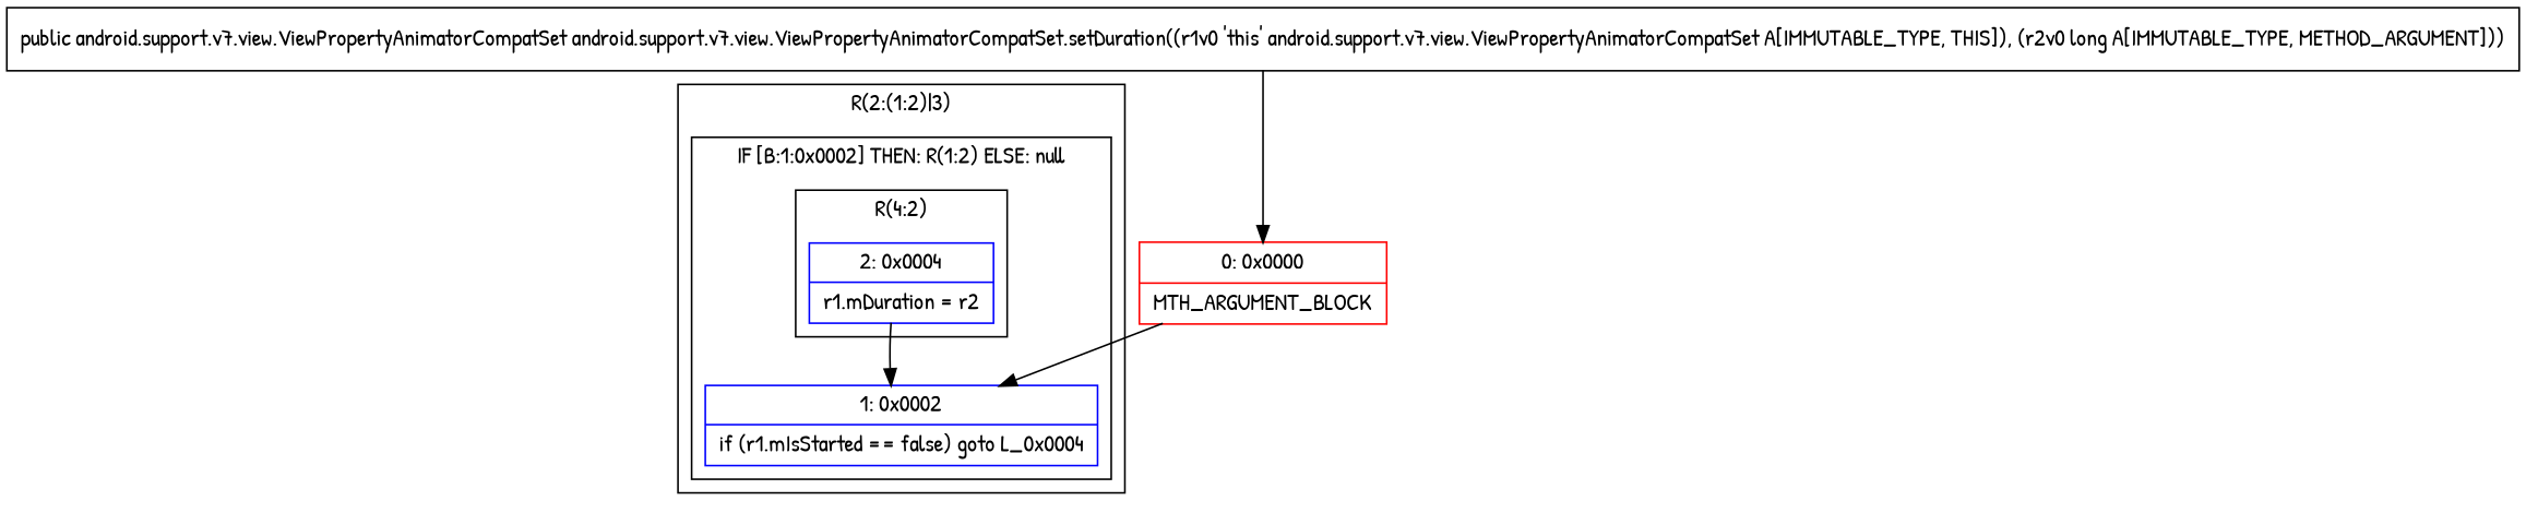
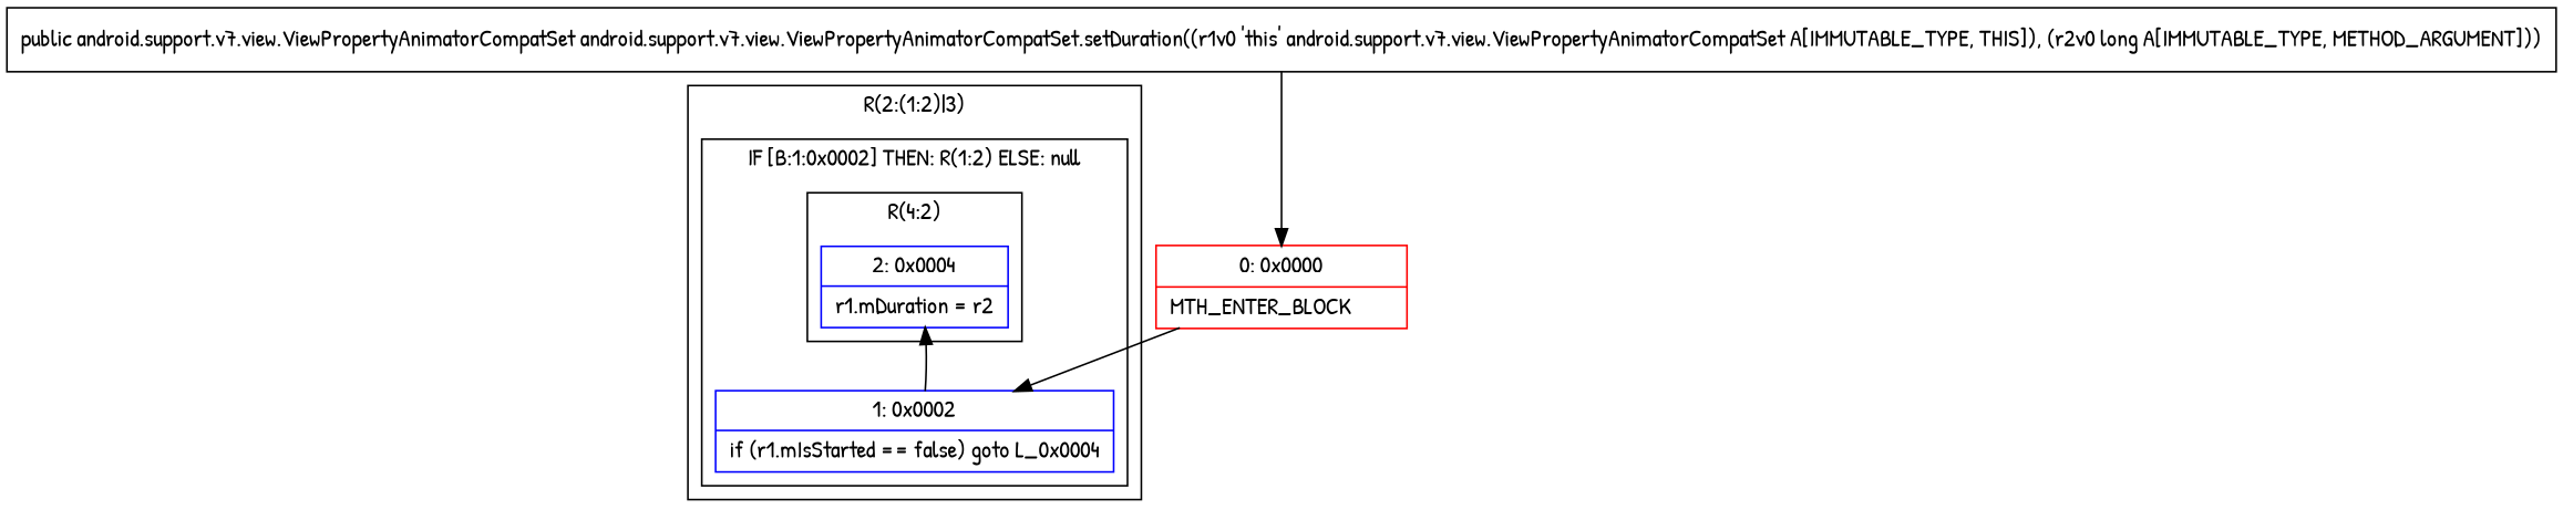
  digraph {
    fontname="Patrick Hand"
    node [color=blue fontname="Patrick Hand" shape=record]
    edge [fontname="Patrick Hand"]
    n1 [label="{2\:\ 0x0004|r1.mDuration = r2\l}"]
    n2 [label="{1\:\ 0x0002|if (r1.mIsStarted == false) goto L_0x0004\l}"]
-   n3 [color=red label="{0\:\ 0x0000|MTH_ARGUMENT_BLOCK\l}"]
+   n3 [color=red label="{0\:\ 0x0000|MTH_ENTER_BLOCK\l}"]
    n4 [label="{public android.support.v7.view.ViewPropertyAnimatorCompatSet android.support.v7.view.ViewPropertyAnimatorCompatSet.setDuration((r1v0 'this' android.support.v7.view.ViewPropertyAnimatorCompatSet A[IMMUTABLE_TYPE, THIS]), (r2v0 long A[IMMUTABLE_TYPE, METHOD_ARGUMENT])) }" color=""]
    subgraph cluster_1 {
      label="R(2:(1:2)|3)"
      subgraph cluster_2 {
        label="IF [B:1:0x0002] THEN: R(1:2) ELSE: null"
        n2
        subgraph cluster_3 {
          label="R(4:2)"
          n1
        }
      }
    }
-   n1 -> n2
+   n2 -> n1
    n3 -> n2
    n4 -> n3
  }
